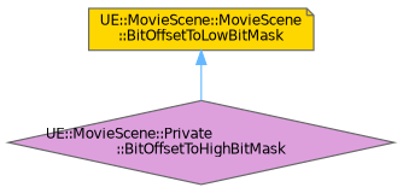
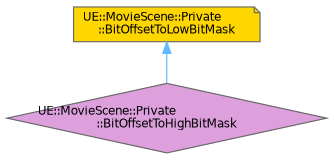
  digraph {
    rankdir=TB
    node [fontname=Helvetica fontsize=10 style=filled]
-   n1 [color=gray40 fillcolor=gold fontcolor=black height=0.2 label="UE::MovieScene::MovieScene\l::BitOffsetToLowBitMask" shape=note width=0.4]
+   n1 [color=gray40 fillcolor=gold fontcolor=black height=0.2 label="UE::MovieScene::Private\l::BitOffsetToLowBitMask" shape=note width=0.4]
    n2 [color=grey40 fillcolor=plum height=0.2 label="UE::MovieScene::Private\l::BitOffsetToHighBitMask" shape=diamond width=0.4]
    n1 -> n2 [color=steelblue1 dir=back fontname=Helvetica fontsize=10 labelfontname=Helvetica labelfontsize=10 style=solid]
  }
